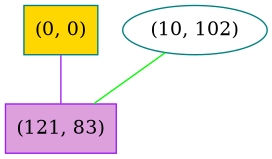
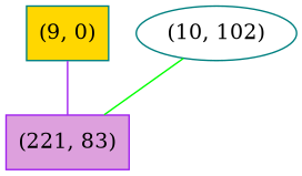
  graph {
    node [color=teal shape=box style=filled]
-   "(0, 0)" [fillcolor=gold]
-   "(121, 83)" [color=purple fillcolor=plum]
+   "(0, 0)" [fillcolor=gold label="(9, 0)"]
+   "(121, 83)" [color=purple fillcolor=plum label="(221, 83)"]
    "(10, 102)" [fillcolor=white shape=ellipse]
    "(0, 0)" -- "(121, 83)" [color=purple weight=4]
    "(10, 102)" -- "(121, 83)" [color=green weight=2]
  }
